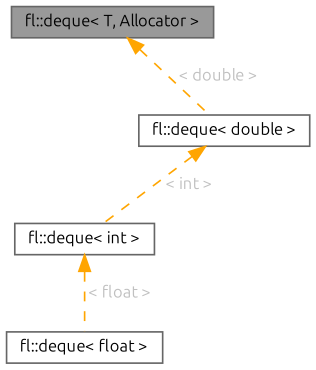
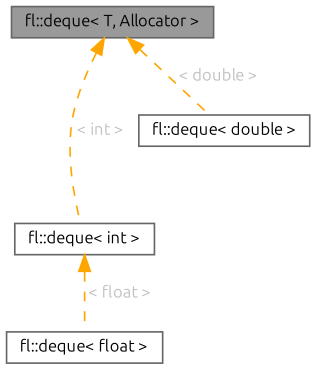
  digraph {
    fontname=Ubuntu
    node [color=gray40 fillcolor=white fontname=Ubuntu fontsize=10 shape=box style=filled]
    edge [color=orange dir=back fontcolor=grey fontname=Ubuntu fontsize=10 labelfontname=Helvetica labelfontsize=10 style=dashed]
    n1 [fillcolor=grey60 fontcolor=black height=0.2 label="fl::deque\< T, Allocator \>" width=0.4]
    n2 [height=0.2 label="fl::deque\< int \>" width=0.4]
    n3 [height=0.2 label="fl::deque\< double \>" width=0.4]
    n4 [height=0.2 label="fl::deque\< float \>" width=0.4]
-   n3 -> n2 [label=" \< int \>"]
+   n1 -> n2 [label=" \< int \>"]
    n1 -> n3 [label=" \< double \>"]
    n2 -> n4 [label=" \< float \>"]
  }
